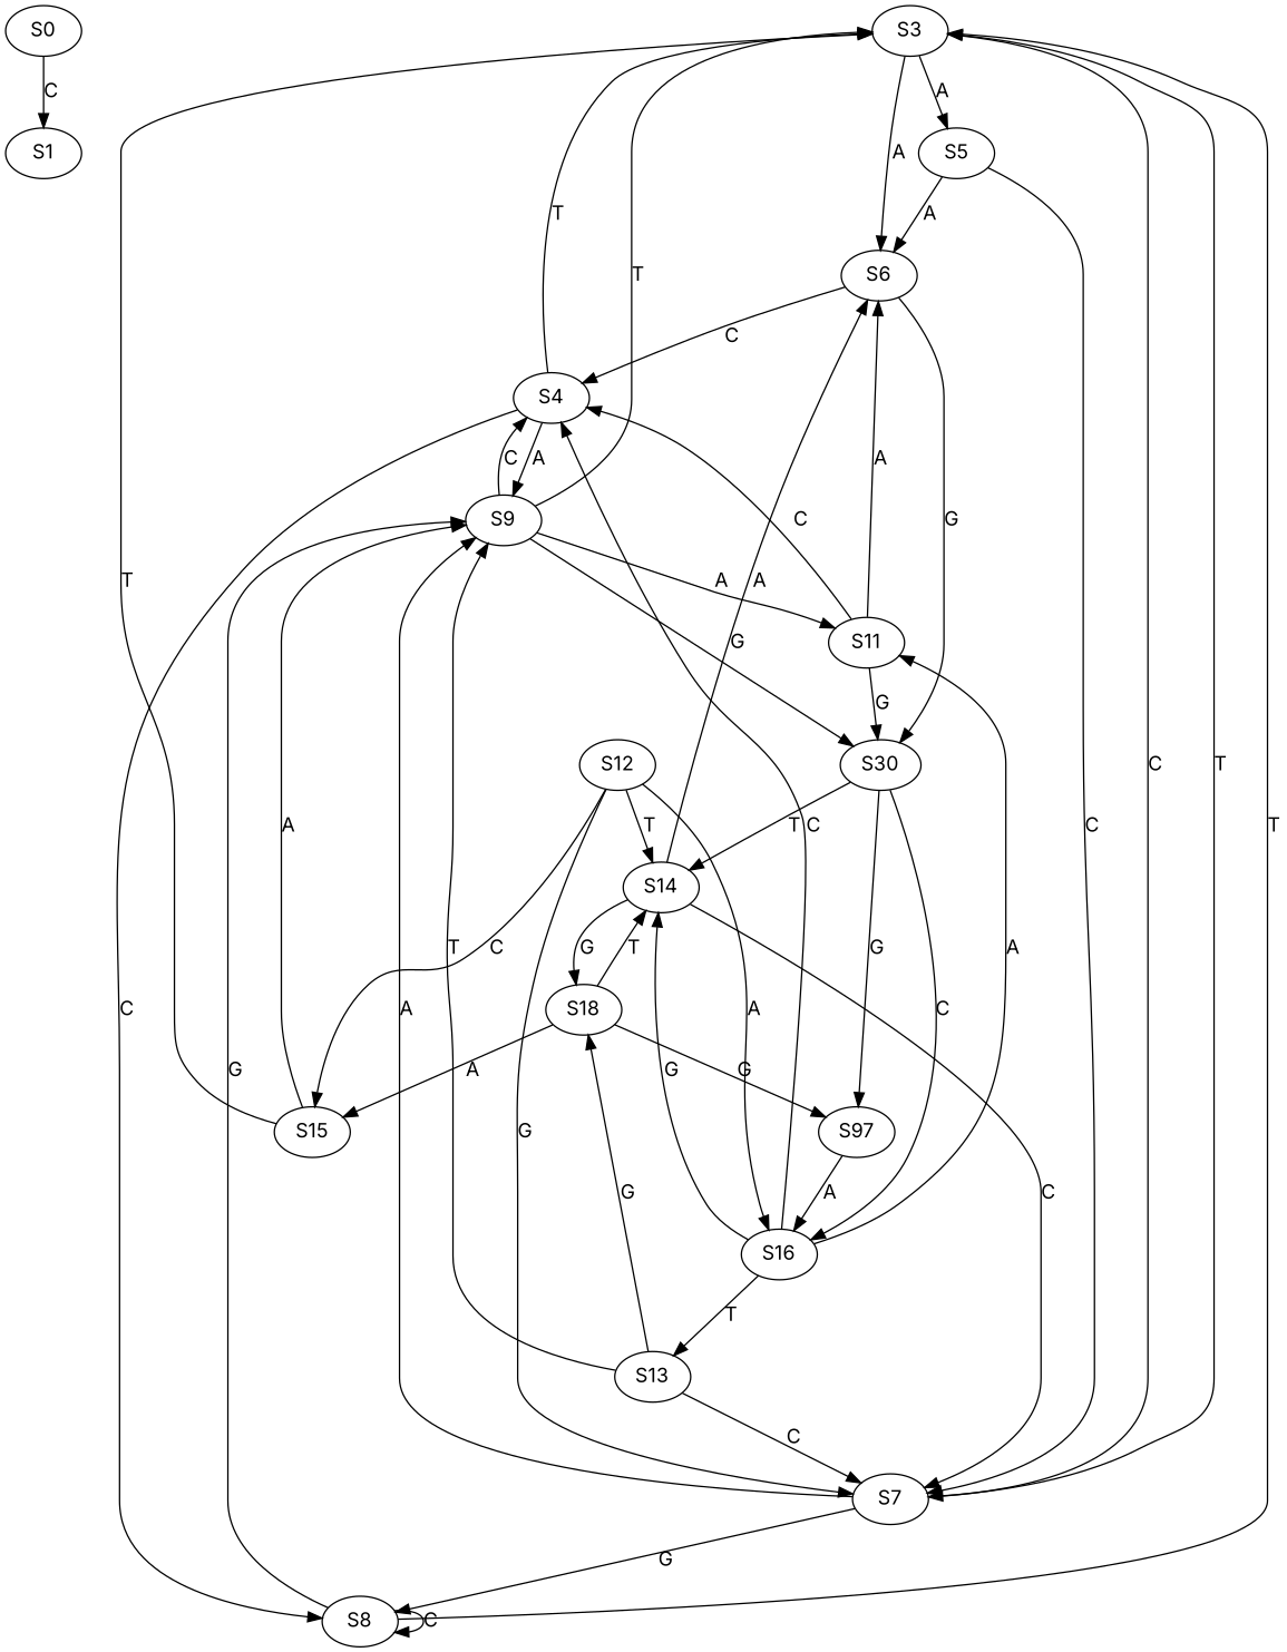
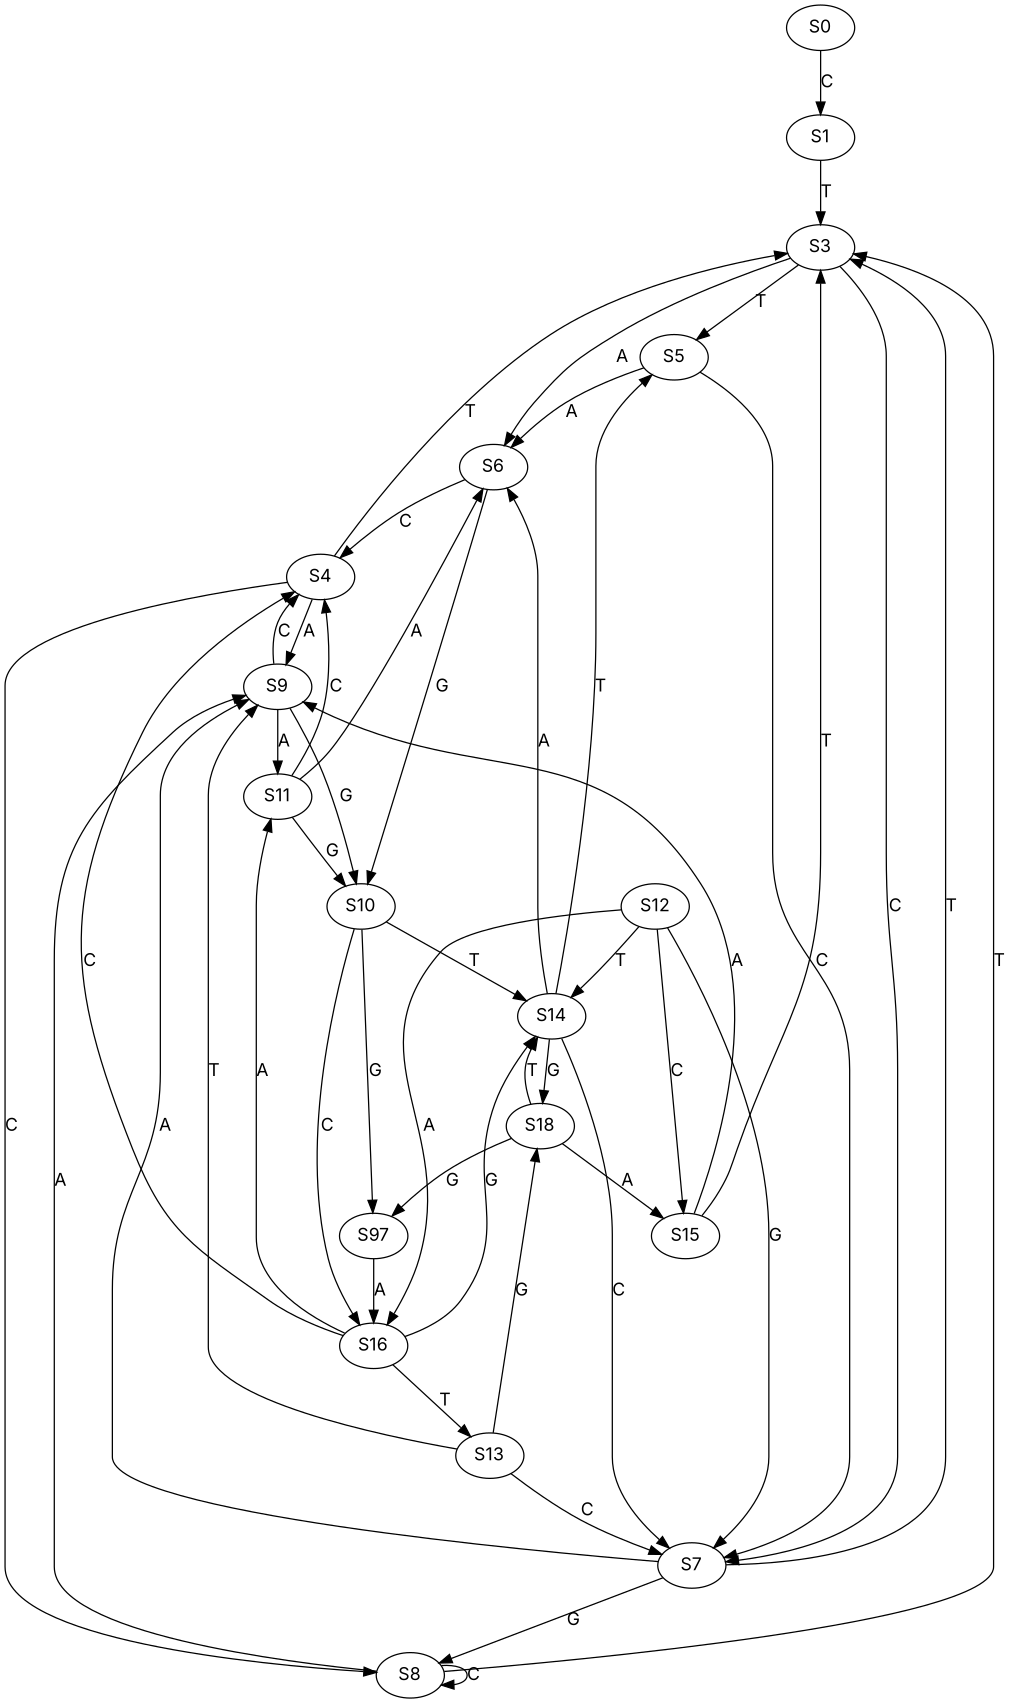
  strict digraph {
    fontname=Inter
    node [fontname=Inter]
    edge [fontname=Inter]
    S0
    S1
    S3
    S5
    S6
    S7
    S4
    S8
    S9
-   S10 [label=S30]
+   S10
    S11
    S14
    S16
    n14 [label=S97]
    S12
    S15
    S13
    S18
    S0 -> S1 [label=C]
-   S9 -> S3 [label=T]
-   S3 -> S5 [label=A]
+   S1 -> S3 [label=T]
+   S3 -> S5 [label=T]
    S3 -> S6 [label=A]
    S3 -> S7 [label=C]
    S5 -> S6 [label=A]
    S5 -> S7 [label=C]
    S6 -> S4 [label=C]
    S6 -> S10 [label=G]
    S7 -> S3 [label=T]
    S7 -> S8 [label=G]
    S7 -> S9 [label=A]
    S4 -> S3 [label=T]
    S4 -> S8 [label=C]
    S4 -> S9 [label=A]
    S8 -> S3 [label=T]
    S8 -> S8 [label=C]
-   S8 -> S9 [label=G]
+   S8 -> S9 [label=A]
    S9 -> S4 [label=C]
    S9 -> S10 [label=G]
    S9 -> S11 [label=A]
    S10 -> S14 [label=T]
    S10 -> S16 [label=C]
    S10 -> n14 [label=G]
    S11 -> S6 [label=A]
    S11 -> S4 [label=C]
    S11 -> S10 [label=G]
+   S14 -> S5 [label=T]
    S14 -> S6 [label=A]
    S14 -> S7 [label=C]
    S14 -> S18 [label=G]
    S16 -> S4 [label=C]
    S16 -> S11 [label=A]
    S16 -> S14 [label=G]
    S16 -> S13 [label=T]
    n14 -> S16 [label=A]
    S12 -> S7 [label=G]
    S12 -> S14 [label=T]
    S12 -> S16 [label=A]
    S12 -> S15 [label=C]
    S15 -> S3 [label=T]
    S15 -> S9 [label=A]
    S13 -> S7 [label=C]
    S13 -> S9 [label=T]
    S13 -> S18 [label=G]
    S18 -> S14 [label=T]
    S18 -> n14 [label=G]
    S18 -> S15 [label=A]
  }
